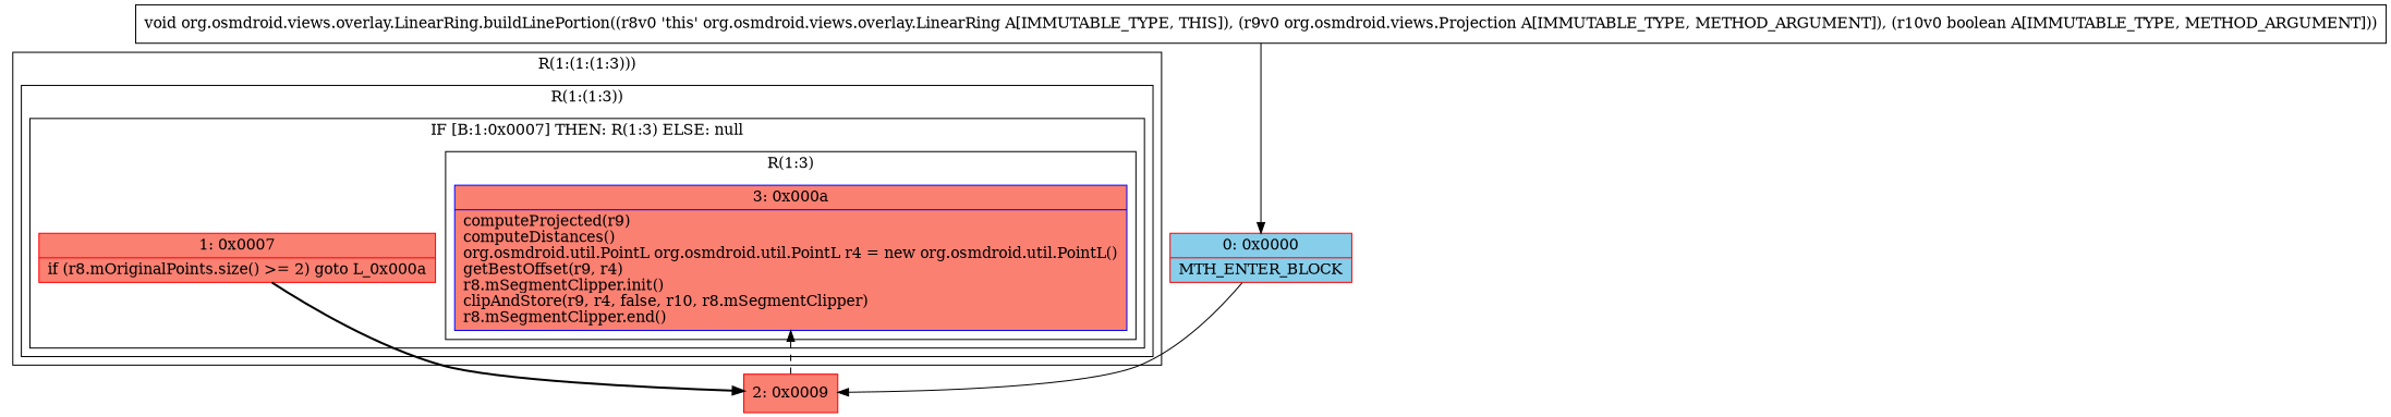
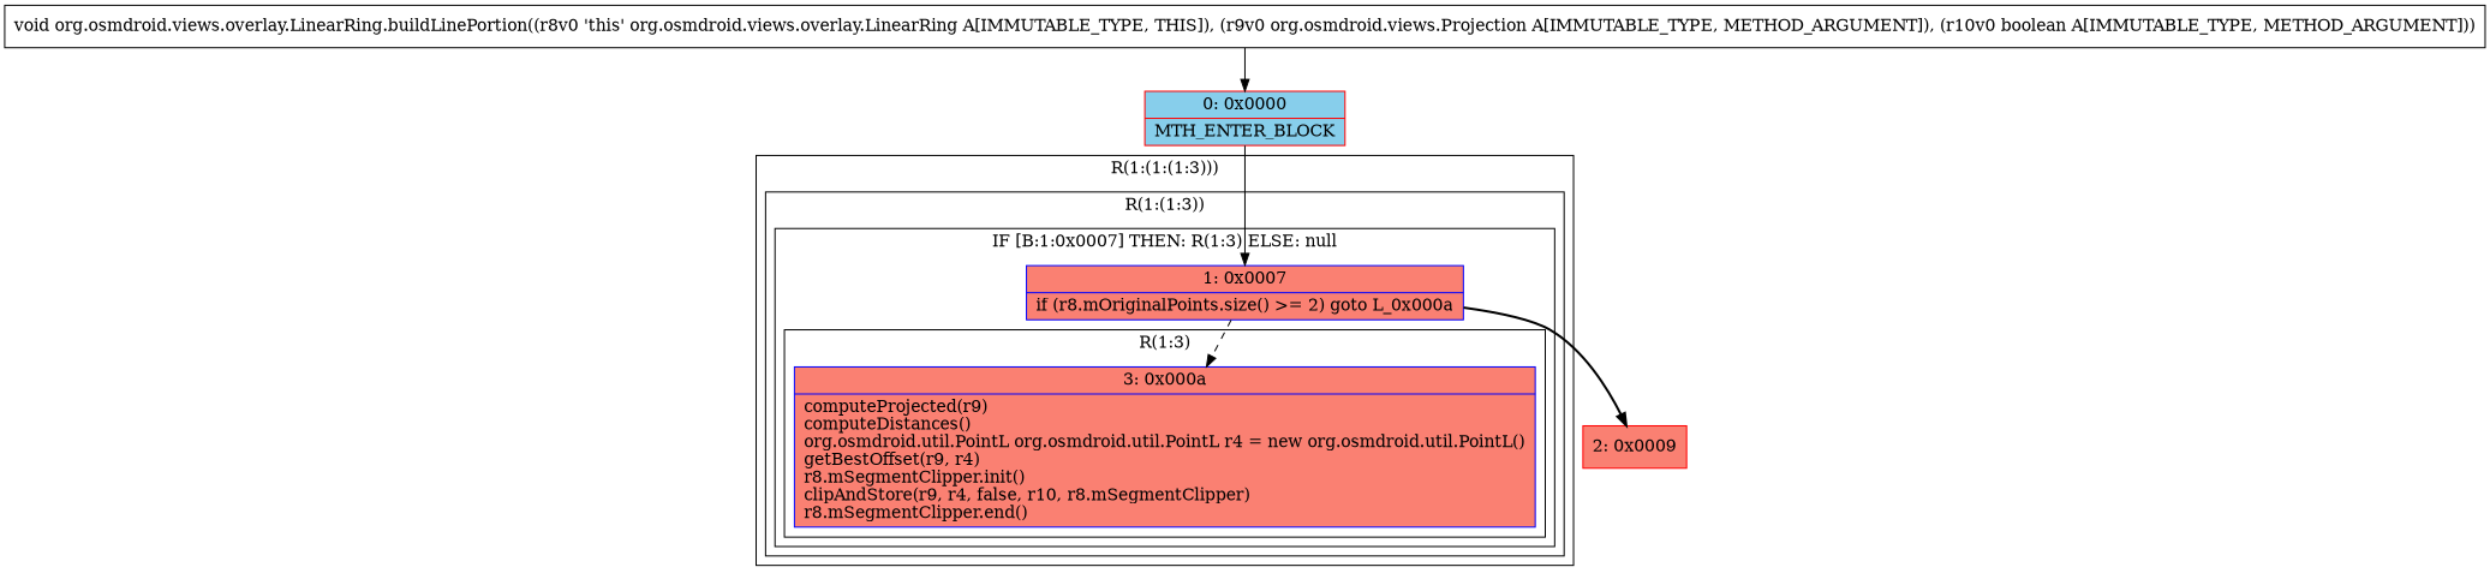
  digraph {
    node [color=blue fillcolor=salmon shape=record style=filled]
    edge [style=solid]
    n1 [label="{3\:\ 0x000a|computeProjected(r9)\lcomputeDistances()\lorg.osmdroid.util.PointL org.osmdroid.util.PointL r4 = new org.osmdroid.util.PointL()\lgetBestOffset(r9, r4)\lr8.mSegmentClipper.init()\lclipAndStore(r9, r4, false, r10, r8.mSegmentClipper)\lr8.mSegmentClipper.end()\l}"]
-   n2 [color=red label="{1\:\ 0x0007|if (r8.mOriginalPoints.size() \>= 2) goto L_0x000a\l}"]
+   n2 [label="{1\:\ 0x0007|if (r8.mOriginalPoints.size() \>= 2) goto L_0x000a\l}"]
    n3 [color=red label="{2\:\ 0x0009}"]
    n4 [color=red fillcolor=skyblue label="{0\:\ 0x0000|MTH_ENTER_BLOCK\l}"]
    n5 [fillcolor=white label="{void org.osmdroid.views.overlay.LinearRing.buildLinePortion((r8v0 'this' org.osmdroid.views.overlay.LinearRing A[IMMUTABLE_TYPE, THIS]), (r9v0 org.osmdroid.views.Projection A[IMMUTABLE_TYPE, METHOD_ARGUMENT]), (r10v0 boolean A[IMMUTABLE_TYPE, METHOD_ARGUMENT])) }" color=""]
    subgraph cluster_1 {
      label="R(1:(1:(1:3)))"
      subgraph cluster_2 {
        label="R(1:(1:3))"
        subgraph cluster_3 {
          label="IF [B:1:0x0007] THEN: R(1:3) ELSE: null"
          n2
          subgraph cluster_4 {
            label="R(1:3)"
            n1
          }
        }
      }
    }
-   n3 -> n1 [style=dashed]
+   n2 -> n1 [style=dashed]
    n2 -> n3 [style=bold]
-   n4 -> n3
+   n4 -> n2
    n5 -> n4
  }
